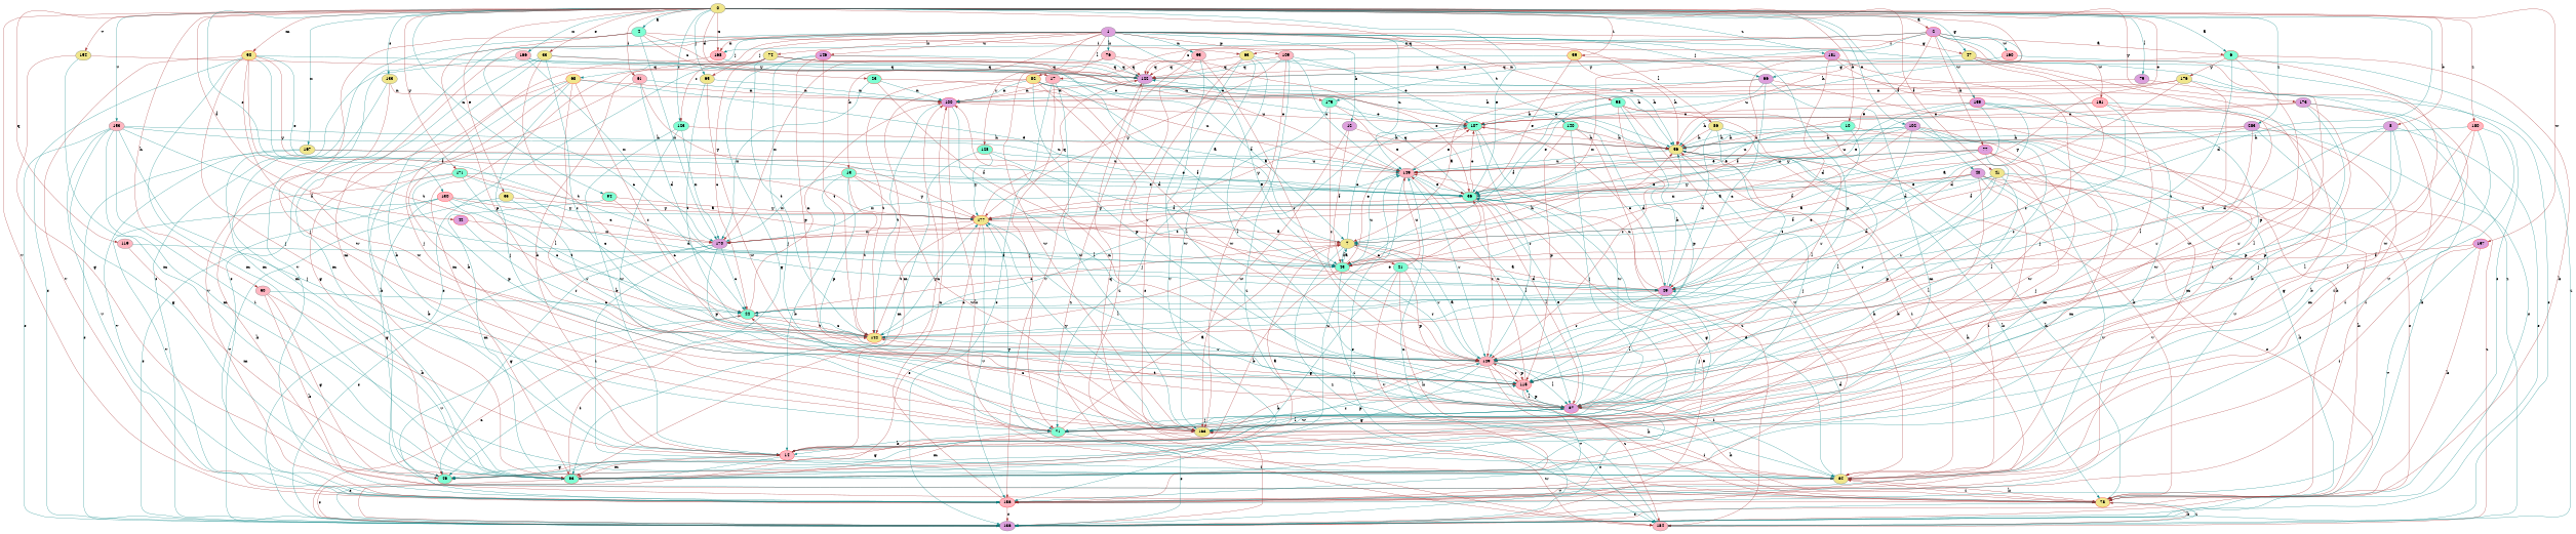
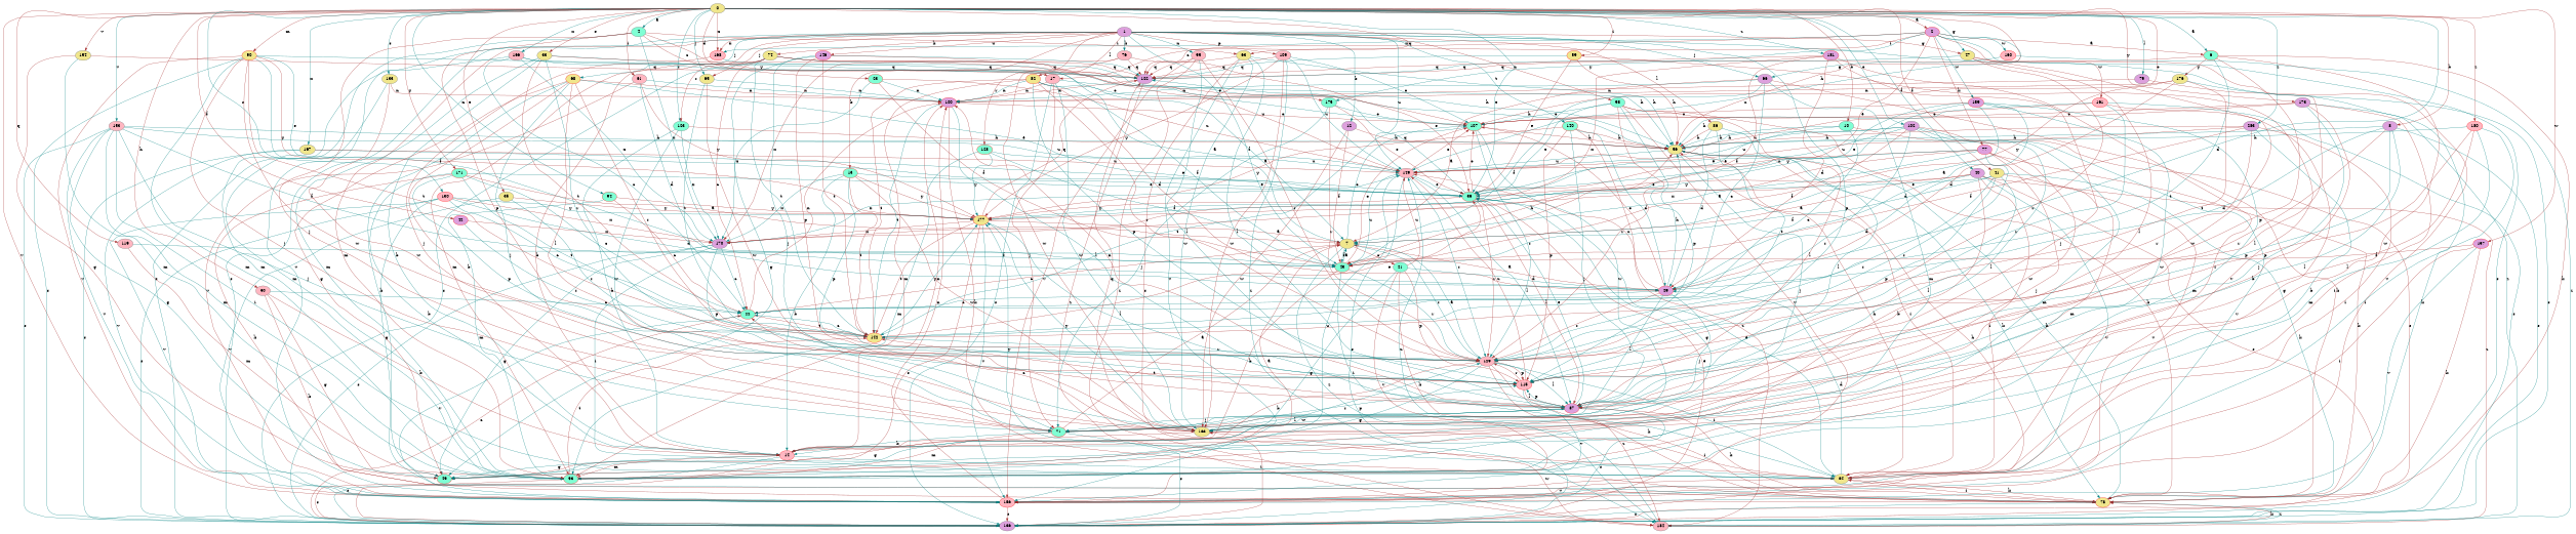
  strict digraph {
    node [color=gray40 fillcolor=khaki style=filled]
    edge [color=teal]
    2 [color=red fillcolor=plum]
    0
    4 [fillcolor=aquamarine]
    6 [color=red fillcolor=aquamarine]
    8 [fillcolor=plum]
    10 [fillcolor=aquamarine]
    23 [color=red fillcolor=aquamarine]
    29 [color=red fillcolor=plum]
    33
    35
    36 [color=red fillcolor=aquamarine]
    40 [fillcolor=plum]
    41
    42 [color=red fillcolor=plum]
    47
    50 [fillcolor=lightpink]
    56
    59 [color=red]
    61 [fillcolor=lightpink]
    65
    79 [fillcolor=plum]
    90 [color=red]
    94 [color=red fillcolor=aquamarine]
    102 [fillcolor=plum]
    107 [color=red fillcolor=aquamarine]
    119 [fillcolor=lightpink]
    122 [fillcolor=plum]
    123 [fillcolor=aquamarine]
    130 [color=red fillcolor=lightpink]
    133
    153 [fillcolor=lightpink]
    154
    156 [color=red fillcolor=lightpink]
    157 [color=red fillcolor=plum]
    166 [fillcolor=lightpink]
    167
    168 [color=red fillcolor=lightpink]
    171 [color=red fillcolor=aquamarine]
    173 [fillcolor=plum]
    180 [color=red fillcolor=lightpink]
    181 [color=red fillcolor=plum]
    n42 [fillcolor=plum label=283]
    136 [fillcolor=plum]
    149 [fillcolor=lightpink]
    17 [fillcolor=lightpink]
    63
    77 [color=red fillcolor=plum]
    159 [color=red fillcolor=plum]
    160 [color=red fillcolor=lightpink]
    161 [color=red fillcolor=lightpink]
    175 [fillcolor=aquamarine]
    115 [color=red fillcolor=lightpink]
    71 [color=red fillcolor=aquamarine]
    170 [fillcolor=plum]
    78 [color=red]
    142 [color=red]
    163
    176
    129 [fillcolor=lightpink]
    87 [color=red fillcolor=plum]
    22 [color=red fillcolor=aquamarine]
    43 [color=red fillcolor=aquamarine]
    100 [color=red fillcolor=plum]
    7
    93 [color=red fillcolor=aquamarine]
    14 [color=red fillcolor=lightpink]
    177 [color=red]
    49 [color=red fillcolor=aquamarine]
    184 [fillcolor=lightpink]
    64
    1 [fillcolor=plum]
    12 [fillcolor=plum]
    13 [color=red fillcolor=aquamarine]
    66 [fillcolor=plum]
    68 [color=red]
    74
    76 [fillcolor=lightpink]
    82 [color=red]
    86
    95 [fillcolor=lightpink]
    98 [fillcolor=aquamarine]
    109 [fillcolor=lightpink]
    128 [color=red fillcolor=aquamarine]
    140 [color=red fillcolor=aquamarine]
    146 [color=red fillcolor=plum]
    21 [fillcolor=aquamarine]
    2 -> 6 [color=brown label=a]
    2 -> 36 [color=brown label=e]
    2 -> 168 [label=x]
    2 -> 136 [label=s]
    2 -> 149 [label=u]
    2 -> 17 [color=brown label=c]
    2 -> 63 [color=brown label=i]
    2 -> 77 [color=brown label=k]
    2 -> 159 [label=w]
    2 -> 160 [label=w]
    2 -> 161 [color=brown label=w]
    2 -> 175 [label=y]
    0 -> 2 [color=brown label=a]
    0 -> 4 [label=a]
    0 -> 6 [label=a]
    0 -> 8 [color=brown label=b]
    0 -> 10 [color=brown label=b]
    0 -> 23 [color=brown label=d]
    0 -> 29 [label=d]
    0 -> 33 [color=brown label=e]
    0 -> 35 [color=brown label=e]
    0 -> 36 [label=e]
    0 -> 40 [label=f]
    0 -> 41 [color=brown label=f]
    0 -> 42 [color=brown label=f]
    0 -> 47 [label=g]
    0 -> 50 [color=brown label=h]
    0 -> 56 [color=brown label=h]
    0 -> 59 [color=brown label=i]
    0 -> 61 [color=brown label=i]
    0 -> 65 [label=j]
    0 -> 79 [label=l]
    0 -> 90 [color=brown label=m]
    0 -> 94 [label=n]
    0 -> 102 [label=o]
    0 -> 107 [color=brown label=o]
    0 -> 119 [color=brown label=q]
    0 -> 122 [color=brown label=q]
    0 -> 123 [label=r]
    0 -> 130 [label=s]
    0 -> 133 [label=s]
    0 -> 153 [label=v]
    0 -> 154 [color=brown label=v]
    0 -> 156 [color=brown label=v]
    0 -> 157 [color=brown label=w]
    0 -> 166 [label=x]
    0 -> 167 [label=x]
    0 -> 168 [color=brown label=x]
    0 -> 171 [color=brown label=y]
    0 -> 173 [color=brown label=y]
    0 -> 180 [color=brown label=z]
    0 -> 181 [label=z]
    0 -> n42 [label=z]
    4 -> 136 [label=s]
    4 -> 17 [color=brown label=c]
    4 -> 63 [color=brown label=i]
    4 -> 175 [color=brown label=y]
    4 -> 115 [color=brown label=p]
    4 -> 71 [color=brown label=j]
    4 -> 170 [label=x]
    6 -> 122 [color=brown label=q]
    6 -> 115 [color=brown label=p]
    6 -> 78 [color=brown label=k]
    6 -> 142 [label=t]
    6 -> 163 [color=brown label=w]
    6 -> 176 [color=brown label=y]
    8 -> 29 [label=d]
    8 -> 56 [label=h]
    8 -> 136 [label=s]
    8 -> 115 [label=p]
    8 -> 129 [color=brown label=r]
    8 -> 87 [label=l]
    10 -> 36 [label=e]
    10 -> 56 [label=h]
    10 -> 163 [color=brown label=w]
    10 -> 22 [label=c]
    23 -> 149 [color=brown label=u]
    23 -> 170 [label=x]
    23 -> 43 [color=brown label=f]
    23 -> 100 [label=n]
    29 -> 56 [label=h]
    29 -> 107 [color=brown label=o]
    29 -> 149 [color=brown label=u]
    29 -> 71 [label=j]
    29 -> 129 [color=brown label=r]
    29 -> 87 [label=l]
    29 -> 22 [label=c]
    29 -> 7 [color=brown label=a]
    33 -> 56 [label=h]
    33 -> 122 [color=brown label=q]
    33 -> 142 [color=brown label=t]
    33 -> 129 [label=r]
    33 -> 93 [label=m]
    33 -> 14 [label=b]
    35 -> 156 [label=v]
    35 -> 129 [label=r]
    35 -> 177 [color=brown label=y]
    36 -> 107 [color=brown label=o]
    36 -> 122 [label=q]
    36 -> 129 [color=brown label=r]
    36 -> 87 [color=brown label=l]
    36 -> 177 [color=brown label=y]
    36 -> 49 [label=g]
    40 -> 29 [label=d]
    40 -> 36 [color=brown label=e]
    40 -> 156 [label=v]
    40 -> 136 [color=brown label=s]
    40 -> 7 [color=brown label=a]
    40 -> 14 [color=brown label=b]
    40 -> 184 [color=brown label=z]
    40 -> 64 [color=brown label=i]
    41 -> 36 [label=e]
    41 -> 156 [color=brown label=v]
    41 -> 115 [label=p]
    41 -> 78 [label=k]
    41 -> 129 [label=r]
    41 -> 87 [label=l]
    41 -> 43 [label=f]
    42 -> 170 [color=brown label=x]
    42 -> 129 [label=r]
    47 -> 122 [label=q]
    47 -> 156 [color=brown label=v]
    47 -> 163 [color=brown label=w]
    47 -> 129 [color=brown label=r]
    47 -> 87 [color=brown label=l]
    50 -> 78 [color=brown label=k]
    50 -> 22 [label=c]
    50 -> 14 [color=brown label=b]
    50 -> 49 [color=brown label=g]
    56 -> 149 [label=u]
    56 -> 71 [label=j]
    56 -> 78 [label=k]
    56 -> 64 [color=brown label=i]
    59 -> 36 [color=brown label=e]
    59 -> 56 [color=brown label=h]
    59 -> 122 [label=q]
    59 -> 156 [color=brown label=v]
    61 -> 29 [label=d]
    61 -> 156 [color=brown label=v]
    61 -> 100 [label=n]
    61 -> 177 [color=brown label=y]
    65 -> 142 [label=t]
    65 -> 163 [color=brown label=w]
    65 -> 100 [label=n]
    79 -> 87 [color=brown label=l]
    79 -> 100 [color=brown label=n]
    90 -> 36 [label=e]
    90 -> 122 [label=q]
    90 -> 156 [color=brown label=v]
    90 -> 136 [label=s]
    90 -> 71 [color=brown label=j]
    90 -> 142 [color=brown label=t]
    90 -> 163 [color=brown label=w]
    90 -> 43 [label=f]
    90 -> 93 [label=m]
    90 -> 177 [color=brown label=y]
    94 -> 22 [color=brown label=c]
    94 -> 93 [label=m]
    94 -> 177 [color=brown label=y]
    102 -> 36 [label=e]
    102 -> 56 [label=h]
    102 -> 156 [label=v]
    102 -> 136 [color=brown label=s]
    102 -> 149 [label=u]
    102 -> 129 [label=r]
    102 -> 87 [label=l]
    102 -> 43 [color=brown label=f]
    102 -> 93 [label=m]
    107 -> 56 [color=brown label=h]
    107 -> 142 [label=t]
    107 -> 163 [label=w]
    107 -> 129 [label=r]
    119 -> 43 [label=f]
    119 -> 93 [color=brown label=m]
    122 -> 100 [color=brown label=n]
    122 -> 184 [color=brown label=z]
    123 -> 56 [color=brown label=h]
    123 -> 170 [label=x]
    123 -> 163 [label=w]
    123 -> 14 [label=b]
    130 -> 29 [label=d]
    130 -> 156 [label=v]
    130 -> 136 [label=s]
-   130 -> 170 [color=brown label=c]
+   130 -> 170 [color=brown label=x]
    130 -> 22 [label=c]
    130 -> 177 [label=y]
    130 -> 49 [label=g]
    133 -> 163 [color=brown label=w]
    133 -> 100 [color=brown label=n]
    133 -> 93 [label=m]
    153 -> 56 [label=h]
    153 -> 156 [label=v]
    153 -> 136 [label=s]
    153 -> 149 [label=u]
    153 -> 71 [label=j]
    153 -> 43 [label=f]
    153 -> 93 [label=m]
    153 -> 49 [label=g]
    153 -> 64 [label=i]
    154 -> 122 [color=brown label=q]
    154 -> 93 [label=m]
    154 -> 49 [color=brown label=g]
    156 -> 136 [color=brown label=s]
    156 -> 100 [color=brown label=n]
    157 -> 156 [label=v]
    157 -> 78 [color=brown label=k]
    157 -> 43 [color=brown label=f]
    157 -> 64 [color=brown label=i]
    166 -> 107 [label=o]
    166 -> 122 [label=q]
    166 -> 170 [label=x]
    166 -> 22 [label=c]
    166 -> 93 [label=m]
    167 -> 36 [label=e]
    167 -> 156 [label=v]
    167 -> 136 [label=s]
    167 -> 149 [color=brown label=u]
    168 -> 71 [color=brown label=j]
    168 -> 7 [label=a]
    171 -> 36 [label=e]
    171 -> 115 [label=p]
    171 -> 78 [color=brown label=k]
    171 -> 142 [label=t]
    171 -> 22 [label=c]
    171 -> 7 [color=brown label=a]
    171 -> 14 [label=b]
    173 -> 107 [color=brown label=o]
    173 -> 149 [color=brown label=u]
    173 -> 71 [label=j]
    173 -> 78 [label=k]
    173 -> 14 [color=brown label=b]
    173 -> 64 [color=brown label=i]
    180 -> 56 [label=h]
    180 -> 115 [color=brown label=p]
    180 -> 87 [color=brown label=l]
    180 -> 93 [label=m]
    180 -> 64 [label=i]
    181 -> 29 [color=brown label=d]
    181 -> 122 [color=brown label=q]
    181 -> 71 [color=brown label=j]
    181 -> 170 [color=brown label=x]
    181 -> 43 [color=brown label=f]
    181 -> 64 [color=brown label=i]
    n42 -> 56 [color=brown label=h]
    n42 -> 149 [color=brown label=u]
    n42 -> 129 [color=brown label=r]
    n42 -> 43 [color=brown label=f]
    n42 -> 14 [label=b]
    n42 -> 64 [color=brown label=i]
    136 -> 36 [color=brown label=e]
    136 -> 56 [color=brown label=h]
    136 -> 22 [color=brown label=c]
    149 -> 36 [label=e]
    149 -> 107 [color=brown label=o]
    149 -> 136 [label=s]
    149 -> 170 [label=x]
    149 -> 129 [label=r]
    149 -> 87 [label=l]
    17 -> 56 [label=h]
    17 -> 136 [label=s]
    17 -> 71 [color=brown label=j]
    17 -> 163 [label=w]
    17 -> 100 [color=brown label=n]
    63 -> 56 [label=h]
    63 -> 122 [color=brown label=q]
    63 -> 156 [label=v]
    63 -> 136 [color=brown label=s]
    63 -> 163 [label=w]
    63 -> 87 [label=l]
    77 -> 149 [color=brown label=u]
    77 -> 71 [color=brown label=j]
    77 -> 170 [color=brown label=x]
    77 -> 78 [color=brown label=k]
    77 -> 129 [label=r]
    77 -> 7 [label=a]
    77 -> 93 [color=brown label=m]
    77 -> 177 [label=y]
    159 -> 29 [label=d]
    159 -> 36 [label=e]
    159 -> 107 [color=brown label=o]
    159 -> 163 [label=w]
    159 -> 7 [label=a]
    159 -> 93 [label=m]
    159 -> 177 [label=y]
    160 -> 184 [label=z]
    160 -> 66 [label=g]
    161 -> 56 [label=h]
    161 -> 107 [color=brown label=o]
    161 -> 136 [label=s]
    161 -> 129 [label=r]
    161 -> 49 [color=brown label=g]
    175 -> 36 [color=brown label=e]
    175 -> 107 [label=o]
    175 -> 71 [label=j]
    175 -> 129 [color=brown label=r]
    115 -> 156 [label=v]
    115 -> 149 [color=brown label=u]
    115 -> 129 [color=brown label=r]
    115 -> 87 [color=brown label=l]
    71 -> 136 [label=s]
    71 -> 7 [color=brown label=a]
    71 -> 93 [color=brown label=m]
    71 -> 14 [label=b]
    170 -> 136 [label=s]
    170 -> 115 [label=p]
    170 -> 22 [label=c]
    170 -> 49 [label=g]
    170 -> 64 [label=i]
    78 -> 56 [label=h]
    78 -> 136 [label=s]
    78 -> 184 [label=z]
    78 -> 64 [color=brown label=i]
    142 -> 36 [color=brown label=e]
    142 -> 129 [label=r]
    142 -> 22 [label=c]
    142 -> 177 [label=y]
    163 -> 115 [label=p]
    163 -> 87 [label=l]
    163 -> 22 [color=brown label=c]
    163 -> 177 [label=y]
    163 -> 49 [color=brown label=g]
    163 -> 64 [color=brown label=i]
    176 -> 29 [color=brown label=d]
    176 -> 136 [label=s]
    176 -> 142 [color=brown label=t]
    176 -> 100 [color=brown label=n]
    176 -> 177 [color=brown label=y]
    129 -> 115 [color=brown label=p]
    129 -> 78 [color=brown label=k]
    129 -> 87 [label=l]
    129 -> 7 [label=a]
    129 -> 14 [color=brown label=b]
    129 -> 49 [label=g]
    129 -> 184 [color=brown label=z]
    129 -> 64 [label=i]
    87 -> 36 [label=e]
    87 -> 136 [label=s]
    87 -> 115 [label=p]
    87 -> 71 [label=j]
    87 -> 78 [color=brown label=k]
    87 -> 142 [color=brown label=t]
    87 -> 163 [label=w]
    87 -> 100 [color=brown label=n]
    22 -> 156 [label=v]
    22 -> 142 [color=brown label=t]
    22 -> 100 [color=brown label=n]
    43 -> 56 [color=brown label=h]
    43 -> 107 [color=brown label=o]
    43 -> 149 [label=u]
    43 -> 129 [label=r]
    43 -> 7 [label=a]
    43 -> 14 [color=brown label=b]
    43 -> 64 [label=i]
    100 -> 107 [color=brown label=o]
    100 -> 78 [color=brown label=k]
    100 -> 142 [label=t]
    100 -> 87 [label=l]
    7 -> 107 [label=o]
    7 -> 129 [label=r]
    7 -> 22 [color=brown label=c]
    7 -> 43 [label=f]
    7 -> 184 [label=z]
    7 -> 21 [color=brown label=c]
    93 -> 136 [color=brown label=s]
    93 -> 149 [label=u]
    93 -> 142 [color=brown label=t]
    93 -> 7 [color=brown label=a]
    14 -> 136 [label=s]
    14 -> 129 [label=r]
    14 -> 100 [color=brown label=n]
    14 -> 93 [color=brown label=m]
    14 -> 49 [label=g]
    14 -> 64 [label=i]
    177 -> 122 [color=brown label=q]
    177 -> 156 [label=v]
    177 -> 136 [color=brown label=s]
    177 -> 170 [color=brown label=x]
    177 -> 142 [color=brown label=t]
    177 -> 87 [label=l]
    177 -> 7 [color=brown label=a]
    184 -> 149 [label=u]
    184 -> 78 [color=brown label=k]
    184 -> 163 [color=brown label=w]
    64 -> 29 [label=d]
    64 -> 36 [label=e]
    64 -> 56 [color=brown label=h]
    64 -> 122 [color=brown label=q]
    64 -> 156 [color=brown label=v]
    64 -> 78 [color=brown label=k]
    64 -> 177 [label=y]
    1 -> 47 [color=brown label=g]
    1 -> 65 [color=brown label=j]
    1 -> 123 [color=brown label=r]
    1 -> 156 [label=v]
    1 -> 168 [color=brown label=x]
    1 -> 136 [label=s]
    1 -> 149 [label=u]
    1 -> 115 [label=p]
    1 -> 43 [label=f]
    1 -> 93 [color=brown label=m]
    1 -> 184 [label=z]
    1 -> 12 [label=b]
    1 -> 13 [color=brown label=b]
    1 -> 66 [label=j]
    1 -> 68 [label=j]
    1 -> 74 [color=brown label=k]
    1 -> 76 [label=k]
    1 -> 82 [color=brown label=l]
    1 -> 86 [color=brown label=l]
    1 -> 95 [label=n]
    1 -> 98 [color=brown label=n]
    1 -> 109 [color=brown label=p]
    1 -> 128 [color=brown label=r]
    1 -> 140 [label=t]
    1 -> 146 [color=brown label=u]
    12 -> 56 [color=brown label=h]
    12 -> 163 [color=brown label=w]
    12 -> 43 [color=brown label=f]
    13 -> 36 [label=e]
    13 -> 115 [label=p]
    13 -> 170 [label=x]
    13 -> 142 [color=brown label=t]
    13 -> 163 [color=brown label=w]
    13 -> 14 [label=b]
    13 -> 177 [color=brown label=y]
    66 -> 78 [color=brown label=k]
    66 -> 22 [label=c]
    66 -> 43 [label=f]
    66 -> 100 [label=n]
    66 -> 7 [color=brown label=a]
    66 -> 93 [label=m]
    68 -> 36 [label=e]
    68 -> 71 [label=j]
    68 -> 78 [label=k]
    68 -> 129 [color=brown label=r]
    68 -> 87 [color=brown label=l]
    68 -> 100 [color=brown label=n]
    68 -> 14 [color=brown label=b]
    68 -> 49 [color=brown label=g]
    74 -> 56 [label=h]
    74 -> 107 [color=brown label=o]
    74 -> 122 [color=brown label=q]
    74 -> 136 [label=s]
    74 -> 142 [label=t]
    74 -> 22 [color=brown label=c]
    74 -> 93 [color=brown label=m]
    74 -> 14 [color=brown label=b]
    76 -> 36 [color=brown label=e]
    76 -> 122 [color=brown label=q]
    76 -> 170 [color=brown label=x]
    76 -> 163 [color=brown label=w]
    82 -> 29 [color=brown label=d]
    82 -> 115 [label=p]
    82 -> 142 [color=brown label=t]
    82 -> 129 [color=brown label=r]
    82 -> 43 [label=f]
    82 -> 100 [label=n]
    82 -> 7 [label=a]
    82 -> 93 [color=brown label=m]
    86 -> 29 [label=d]
    86 -> 56 [color=brown label=h]
    86 -> 142 [label=t]
    86 -> 87 [label=l]
    95 -> 122 [color=brown label=q]
    95 -> 156 [color=brown label=v]
    95 -> 129 [color=brown label=r]
    95 -> 87 [label=l]
    95 -> 184 [color=brown label=z]
    98 -> 36 [label=e]
    98 -> 107 [label=o]
    98 -> 156 [color=brown label=v]
    98 -> 115 [label=p]
    98 -> 78 [color=brown label=k]
    98 -> 129 [color=brown label=r]
    98 -> 87 [color=brown label=l]
    109 -> 107 [label=o]
    109 -> 122 [color=brown label=q]
    109 -> 149 [label=u]
    109 -> 163 [color=brown label=w]
    109 -> 177 [color=brown label=y]
    109 -> 184 [label=z]
    128 -> 149 [label=u]
    128 -> 43 [label=f]
    128 -> 93 [label=m]
    128 -> 177 [label=y]
    140 -> 29 [label=d]
    140 -> 56 [color=brown label=h]
    140 -> 115 [color=brown label=p]
    140 -> 71 [label=j]
    140 -> 177 [color=brown label=y]
    140 -> 184 [color=brown label=z]
    146 -> 122 [label=q]
    146 -> 149 [color=brown label=u]
    146 -> 115 [color=brown label=p]
    146 -> 71 [label=j]
    146 -> 142 [color=brown label=t]
    146 -> 49 [label=g]
    21 -> 29 [label=d]
    21 -> 156 [color=brown label=v]
    21 -> 149 [color=brown label=u]
    21 -> 115 [color=brown label=p]
    21 -> 78 [color=brown label=k]
    21 -> 49 [label=g]
  }
